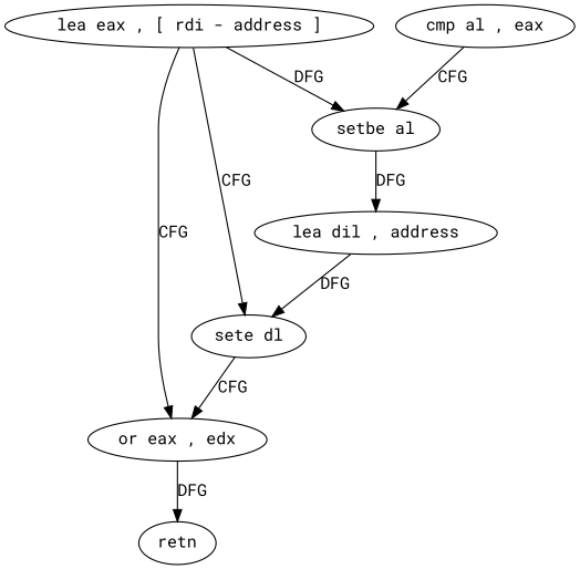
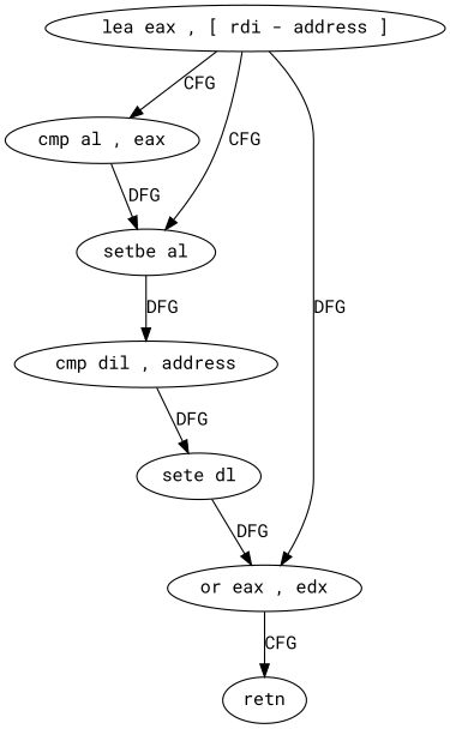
  digraph {
    fontname="Roboto Mono"
    node [fontname="Roboto Mono"]
    edge [fontname="Roboto Mono"]
    n1 [label="lea eax , [ rdi - address ]"]
    n2 [label="cmp al , eax"]
    n3 [label="setbe al"]
    n4 [label="or eax , edx"]
-   n5 [label="lea dil , address"]
+   n5 [label="cmp dil , address"]
    n6 [label=retn]
    n7 [label="sete dl"]
-   n1 -> n7 [label=CFG]
-   n1 -> n3 [label=DFG]
-   n1 -> n4 [label=CFG]
-   n2 -> n3 [label=CFG]
+   n1 -> n2 [label=CFG]
+   n1 -> n3 [label=CFG]
+   n1 -> n4 [label=DFG]
+   n2 -> n3 [label=DFG]
    n3 -> n5 [label=DFG]
-   n4 -> n6 [label=DFG]
+   n4 -> n6 [label=CFG]
    n5 -> n7 [label=DFG]
-   n7 -> n4 [label=CFG]
+   n7 -> n4 [label=DFG]
  }
